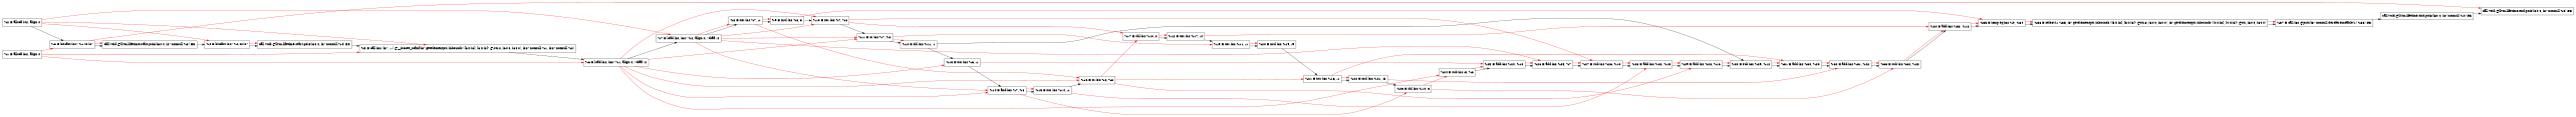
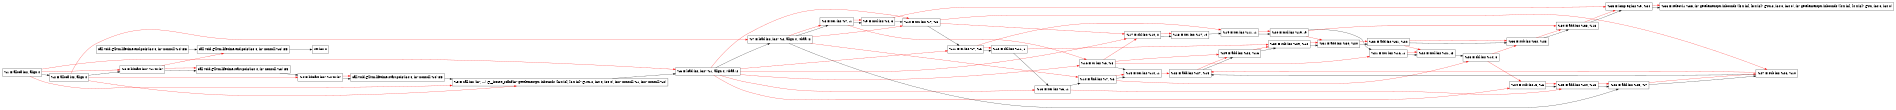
  digraph {
    rankdir=LR
    node [shape=record]
    edge [color=red]
    n1 [label="  %1 = alloca i32, align 4"]
    n2 [label="%2 = alloca i42, align 4"]
    n3 [label="  %3 = bitcast i32* %1 to i8*"]
    n4 [label="  %5 = call i32 (i8*, ...) @__isoc99_scanf(i8* getelementptr inbounds ([6 x i8], [6 x i8]* @.str.2, i64 0, i64 0), i32* nonnull %1, i32* nonnull %2)"]
    n5 [label="  %6 = load i32, i32* %1, align 4, !tbaa !2"]
    n6 [label="  %4 = bitcast i32* %2 to i8*"]
    n7 [label="  %7 = load i32, i32* %2, align 4, !tbaa !2"]
    n8 [label="  call void @llvm.lifetime.start.p0i8(i64 4, i8* nonnull %3) #5"]
    n9 [label="  call void @llvm.lifetime.end.p0i8(i64 4, i8* nonnull %3) #5"]
    n10 [label="  %10 = xor i32 %7, %6"]
    n11 [label="  %11 = or i32 %7, %6"]
    n12 [label="  %13 = xor i32 %6, -1"]
    n13 [label="  %14 = and i32 %7, %6"]
    n14 [label="  %16 = or i32 %6, %8"]
    n15 [label="  %24 = sub i32 -5, %6"]
    n16 [label="  call void @llvm.lifetime.start.p0i8(i64 4, i8* nonnull %4) #5"]
    n17 [label="  %8 = xor i32 %7, -1"]
    n18 [label="  %26 = add i32 %25, %7"]
+   n19 [label="  ret i32 0"]
    n20 [label="  call void @llvm.lifetime.end.p0i8(i64 4, i8* nonnull %4) #5"]
    n21 [label="  %17 = shl i32 %10, 2"]
    n22 [label="  %27 = sub i32 %26, %10"]
    n23 [label="  %12 = shl i32 %11, 1"]
    n24 [label="  %19 = xor i32 %11, -1"]
    n25 [label="  %25 = add i32 %24, %13"]
    n26 [label="  %15 = xor i32 %14, -1"]
    n27 [label="  %23 = shl i32 %14, 3"]
    n28 [label="  %21 = xor i32 %16, -1"]
    n29 [label="  %29 = add i32 %28, %16"]
    n30 [label="  %9 = mul i32 %8, 3"]
    n31 [label="  %35 = icmp eq i32 %9, %34"]
    n32 [label="  %36 = select i1 %35, i8* getelementptr inbounds ([5 x i8], [5 x i8]* @str.3, i64 0, i64 0), i8* getelementptr inbounds ([4 x i8], [4 x i8]* @str, i64 0, i64 0)"]
    n33 [label="  %18 = xor i32 %17, -4"]
-   n34 [label="%28 = add i32 %26, %15"]
+   n34 [label="  %28 = add i32 %27, %15"]
    n35 [label="  %30 = sub i32 %29, %12"]
    n36 [label="  %20 = mul i32 %19, -9"]
    n37 [label="  %31 = add i32 %30, %20"]
    n38 [label="  %33 = sub i32 %32, %23"]
    n39 [label="  %22 = mul i32 %21, -5"]
    n40 [label="  %34 = add i32 %33, %18"]
    n41 [label="  %32 = add i32 %31, %22"]
-   n42 [label="  %37 = call i32 @puts(i8* nonnull dereferenceable(1) %36) #5"]
+   n1 -> n2 [color=""]
    n1 -> n3
    n1 -> n4
    n1 -> n5
    n2 -> n3 [color=""]
    n2 -> n4
    n2 -> n6
    n2 -> n7
    n3 -> n8 [color=""]
    n3 -> n8
    n3 -> n9
    n4 -> n5 [color=""]
    n5 -> n7 [color=""]
    n5 -> n10
    n5 -> n11
    n5 -> n12
-   n5 -> n13
+   n5 -> n21
    n5 -> n14
    n5 -> n15
    n6 -> n16 [color=""]
    n6 -> n16
    n7 -> n10
-   n7 -> n11
    n7 -> n13
    n7 -> n17 [color=""]
    n7 -> n17
-   n7 -> n18
+   n7 -> n18 [color=black]
    n8 -> n6 [color=""]
+   n9 -> n19 [color=""]
    n10 -> n11 [color=""]
    n10 -> n21
    n10 -> n22
    n11 -> n23 [color=""]
    n11 -> n23
    n11 -> n24
    n12 -> n13 [color=""]
    n12 -> n25
    n13 -> n26 [color=""]
    n13 -> n26
    n13 -> n27
    n14 -> n21
    n14 -> n28
    n14 -> n29
    n15 -> n25 [color=""]
    n15 -> n25
    n16 -> n4 [color=""]
    n17 -> n14
    n17 -> n30 [color=""]
    n17 -> n30
    n18 -> n22 [color=""]
    n18 -> n22
    n20 -> n9 [color=""]
    n21 -> n33 [color=""]
    n21 -> n33
    n22 -> n34 [color=""]
    n22 -> n34
    n23 -> n12 [color=""]
-   n23 -> n35 [color=black]
+   n23 -> n35
    n24 -> n36 [color=""]
    n24 -> n36
    n25 -> n18 [color=""]
    n25 -> n18
-   n26 -> n14 [color=""]
+   n14 -> n26 [color=""]
    n26 -> n34
    n27 -> n15
    n27 -> n38
    n28 -> n39 [color=""]
    n28 -> n39
    n29 -> n35 [color=""]
    n29 -> n35
    n30 -> n10 [color=""]
    n30 -> n31
    n31 -> n32 [color=""]
    n31 -> n32
-   n32 -> n42 [color=""]
-   n32 -> n42
    n33 -> n24 [color=""]
-   n33 -> n40
+   n36 -> n40
    n34 -> n29 [color=""]
    n34 -> n29
    n35 -> n37 [color=""]
    n35 -> n37
    n36 -> n28 [color=""]
-   n28 -> n37
+   n36 -> n37
    n37 -> n41 [color=""]
    n37 -> n41
    n38 -> n40 [color=""]
    n38 -> n40
    n39 -> n27 [color=""]
-   n39 -> n41
+   n41 -> n39
    n40 -> n31 [color=""]
    n40 -> n31
    n41 -> n38 [color=""]
    n41 -> n38
-   n42 -> n20 [color=""]
  }
